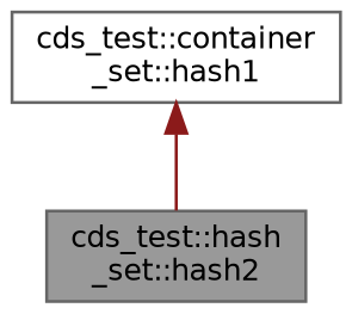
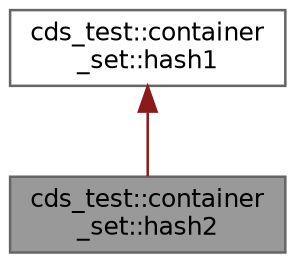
  digraph {
    node [color=gray40 fontname=Helvetica fontsize=10 shape=box style=filled]
-   n1 [fillcolor=grey60 fontcolor=black height=0.2 label="cds_test::hash\l_set::hash2" width=0.4]
+   n1 [fillcolor=grey60 fontcolor=black height=0.2 label="cds_test::container\l_set::hash2" width=0.4]
    n2 [fillcolor=white height=0.2 label="cds_test::container\l_set::hash1" width=0.4]
    n2 -> n1 [color=firebrick4 dir=back fontname=Helvetica fontsize=10 labelfontname=Helvetica labelfontsize=10 style=solid]
  }
